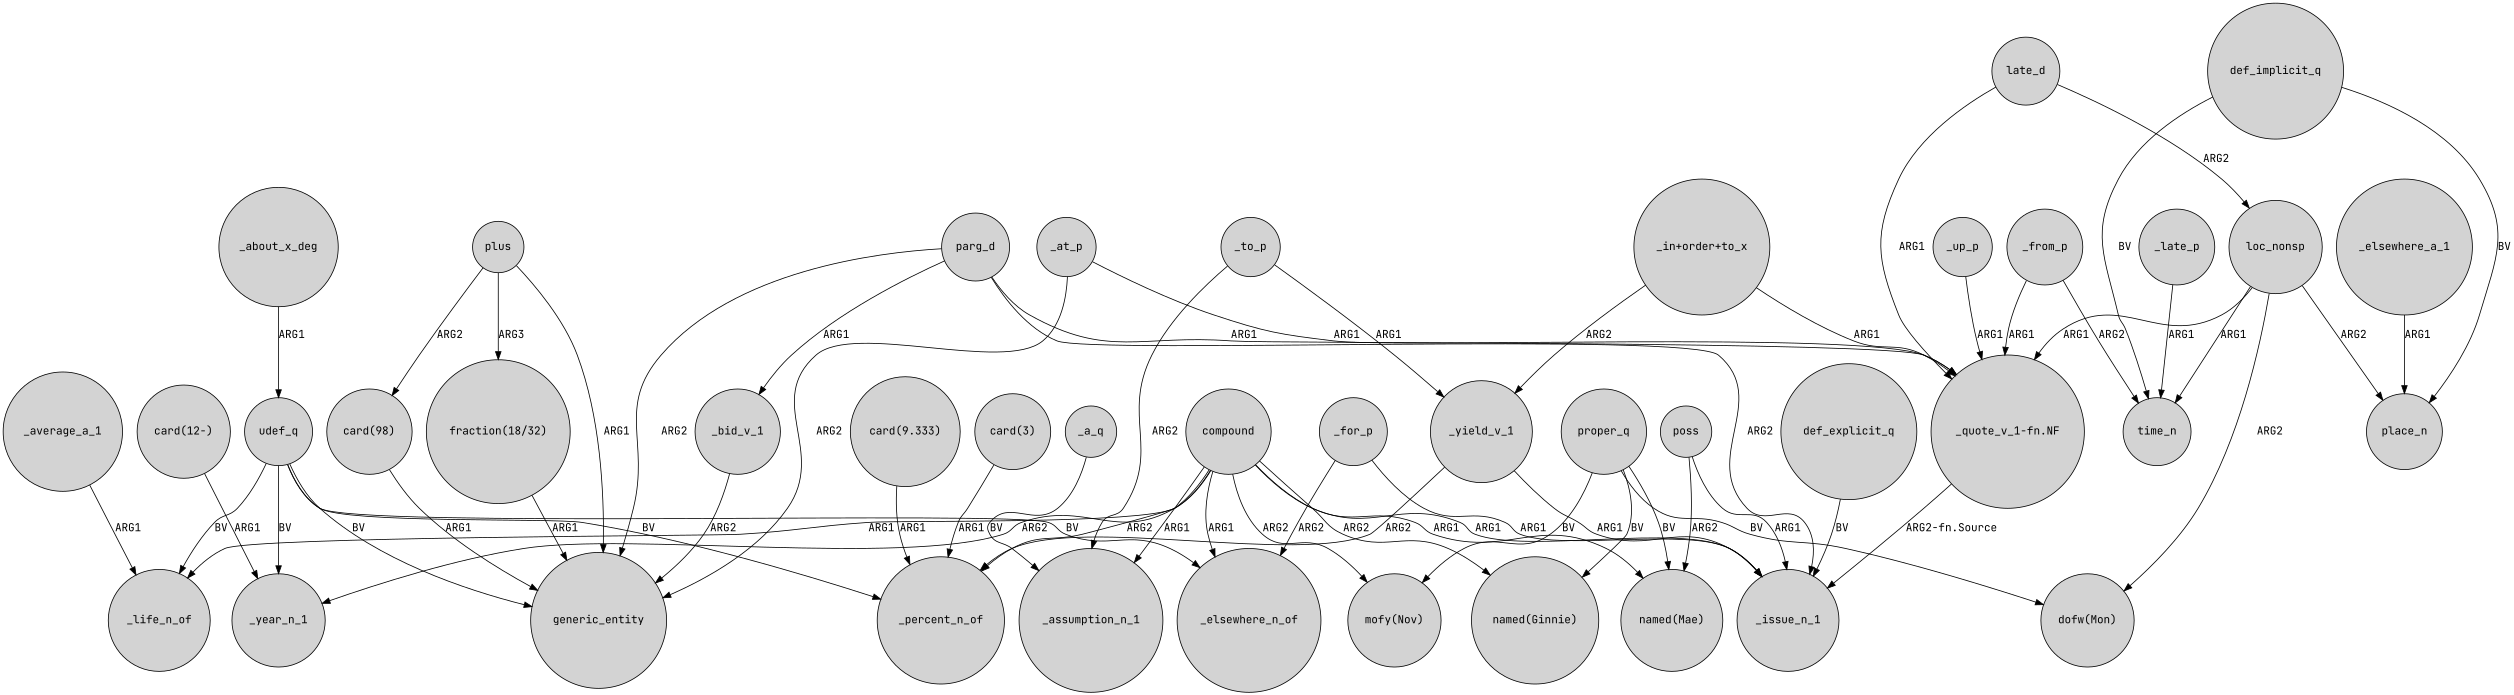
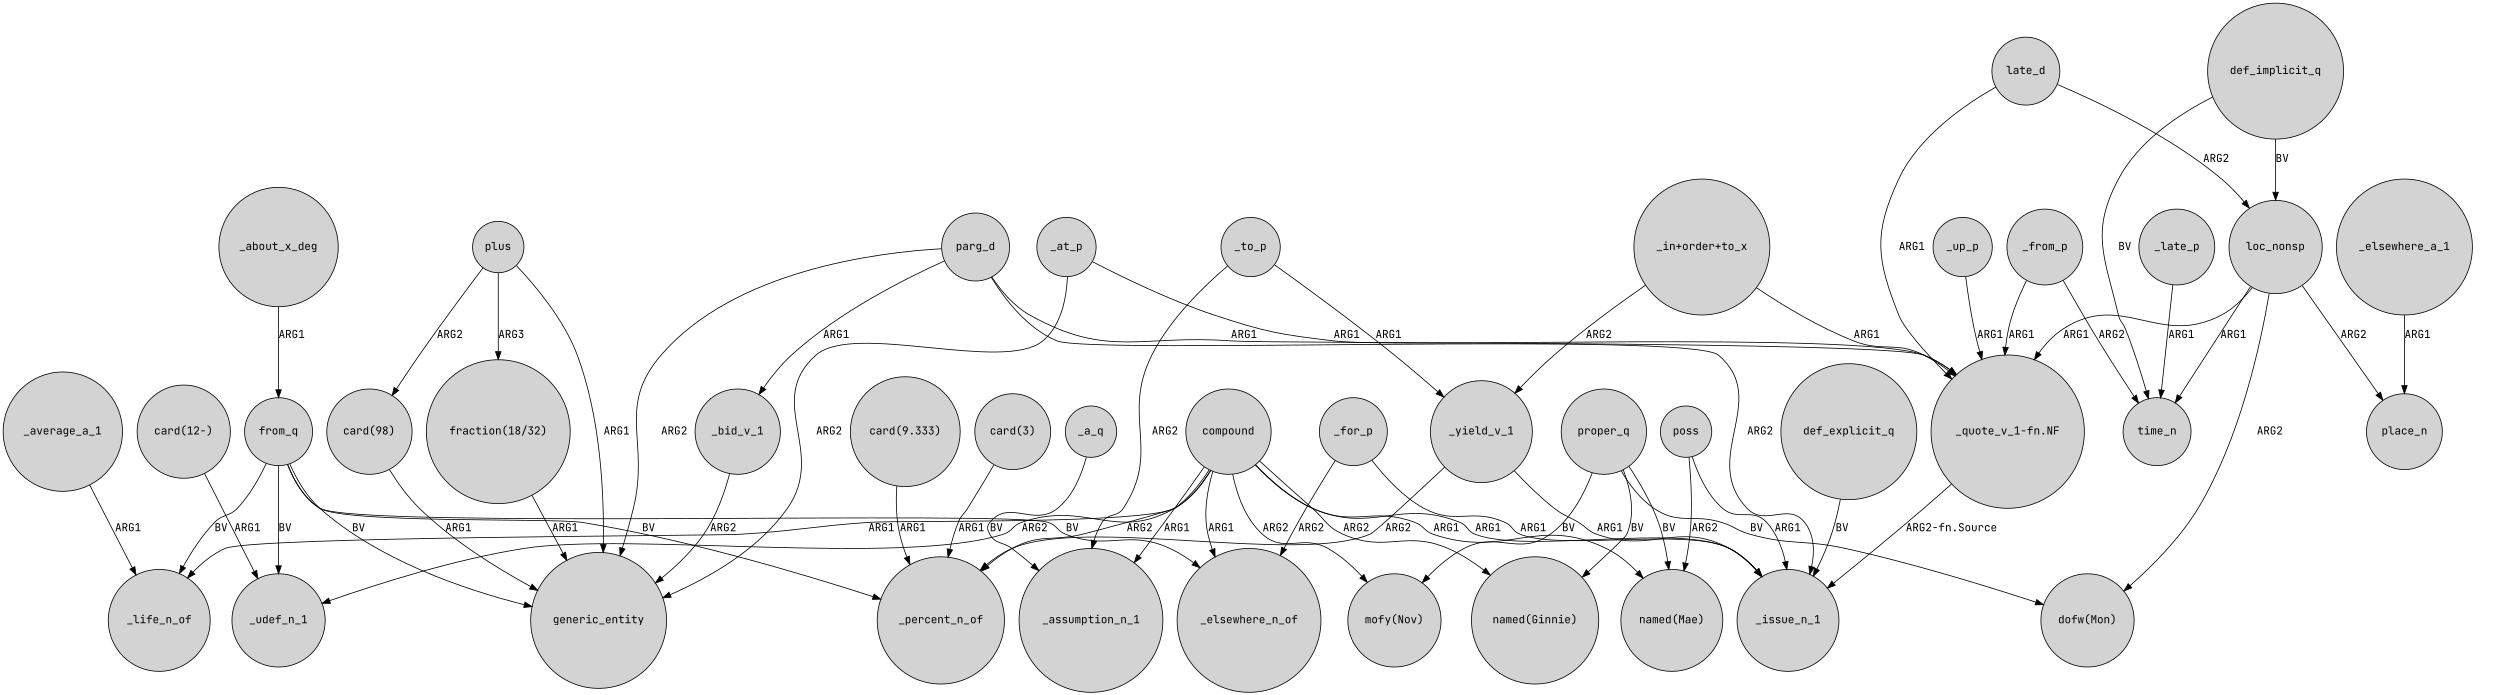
  digraph {
    fontname="JetBrains Mono"
    node [fontname="JetBrains Mono" shape=circle style=filled]
    edge [fontname="JetBrains Mono"]
    _late_p
    time_n
    n3 [label=late_d]
    loc_nonsp
    "_quote_v_1-fn.NF"
    place_n
    "dofw(Mon)"
    _issue_n_1
    _for_p
    n10 [label=_elsewhere_n_of]
    n11 [label="card(3)"]
    _percent_n_of
    def_explicit_q
    compound
    _life_n_of
    _assumption_n_1
    "named(Mae)"
    "named(Ginnie)"
    "mofy(Nov)"
-   _year_n_1
-   udef_q
+   _year_n_1 [label=_udef_n_1]
+   udef_q [label=from_q]
    generic_entity
    poss
    parg_d
    _bid_v_1
    proper_q
    _at_p
    _yield_v_1
    def_implicit_q
    plus
    "card(98)"
    "fraction(18/32)"
    _from_p
    _about_x_deg
    "_in+order+to_x"
    "card(12-)"
    _up_p
    _to_p
    _elsewhere_a_1
    "card(9.333)"
    _a_q
    _average_a_1
    _late_p -> time_n [label=ARG1]
    n3 -> loc_nonsp [label=ARG2]
    n3 -> "_quote_v_1-fn.NF" [label=ARG1]
    loc_nonsp -> time_n [label=ARG1]
    loc_nonsp -> "_quote_v_1-fn.NF" [label=ARG1]
    loc_nonsp -> place_n [label=ARG2]
    loc_nonsp -> "dofw(Mon)" [label=ARG2]
    "_quote_v_1-fn.NF" -> _issue_n_1 [label="ARG2-fn.Source"]
    _for_p -> _issue_n_1 [label=ARG1]
    _for_p -> n10 [label=ARG2]
    n11 -> _percent_n_of [label=ARG1]
    def_explicit_q -> _issue_n_1 [label=BV]
    compound -> _issue_n_1 [label=ARG1]
    compound -> n10 [label=ARG1]
    compound -> _percent_n_of [label=ARG2]
    compound -> _life_n_of [label=ARG1]
    compound -> _assumption_n_1 [label=ARG1]
    compound -> "named(Mae)" [label=ARG1]
    compound -> "named(Ginnie)" [label=ARG2]
    compound -> "mofy(Nov)" [label=ARG2]
    compound -> _year_n_1 [label=ARG2]
    udef_q -> n10 [label=BV]
    udef_q -> _percent_n_of [label=BV]
    udef_q -> _life_n_of [label=BV]
    udef_q -> _year_n_1 [label=BV]
    udef_q -> generic_entity [label=BV]
    poss -> _issue_n_1 [label=ARG1]
    poss -> "named(Mae)" [label=ARG2]
    parg_d -> "_quote_v_1-fn.NF" [label=ARG1]
    parg_d -> _issue_n_1 [label=ARG2]
    parg_d -> generic_entity [label=ARG2]
    parg_d -> _bid_v_1 [label=ARG1]
    _bid_v_1 -> generic_entity [label=ARG2]
    proper_q -> "dofw(Mon)" [label=BV]
    proper_q -> "named(Mae)" [label=BV]
    proper_q -> "named(Ginnie)" [label=BV]
    proper_q -> "mofy(Nov)" [label=BV]
    _at_p -> "_quote_v_1-fn.NF" [label=ARG1]
    _at_p -> generic_entity [label=ARG2]
    _yield_v_1 -> _issue_n_1 [label=ARG1]
    _yield_v_1 -> _percent_n_of [label=ARG2]
    def_implicit_q -> time_n [label=BV]
-   def_implicit_q -> place_n [label=BV]
+   def_implicit_q -> loc_nonsp [label=BV]
    plus -> generic_entity [label=ARG1]
    plus -> "card(98)" [label=ARG2]
    plus -> "fraction(18/32)" [label=ARG3]
    "card(98)" -> generic_entity [label=ARG1]
    "fraction(18/32)" -> generic_entity [label=ARG1]
    _from_p -> time_n [label=ARG2]
    _from_p -> "_quote_v_1-fn.NF" [label=ARG1]
    _about_x_deg -> udef_q [label=ARG1]
    "_in+order+to_x" -> "_quote_v_1-fn.NF" [label=ARG1]
    "_in+order+to_x" -> _yield_v_1 [label=ARG2]
    "card(12-)" -> _year_n_1 [label=ARG1]
    _up_p -> "_quote_v_1-fn.NF" [label=ARG1]
    _to_p -> _assumption_n_1 [label=ARG2]
    _to_p -> _yield_v_1 [label=ARG1]
    _elsewhere_a_1 -> place_n [label=ARG1]
    "card(9.333)" -> _percent_n_of [label=ARG1]
    _a_q -> _assumption_n_1 [label=BV]
    _average_a_1 -> _life_n_of [label=ARG1]
  }
